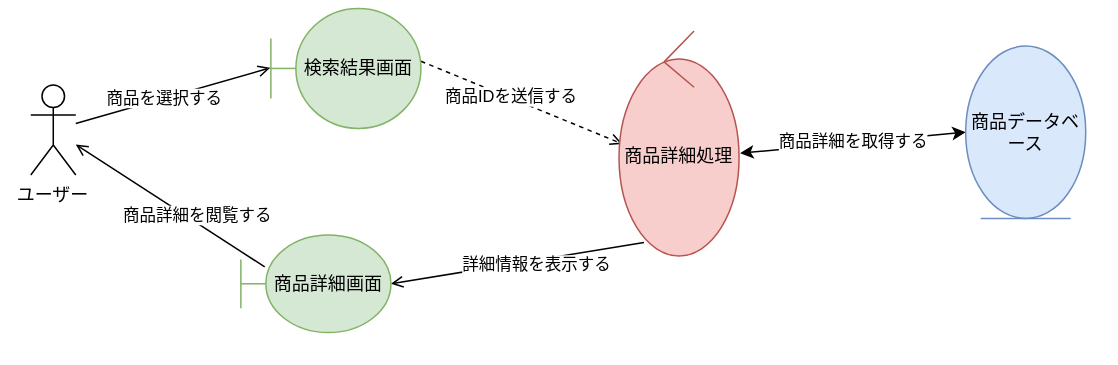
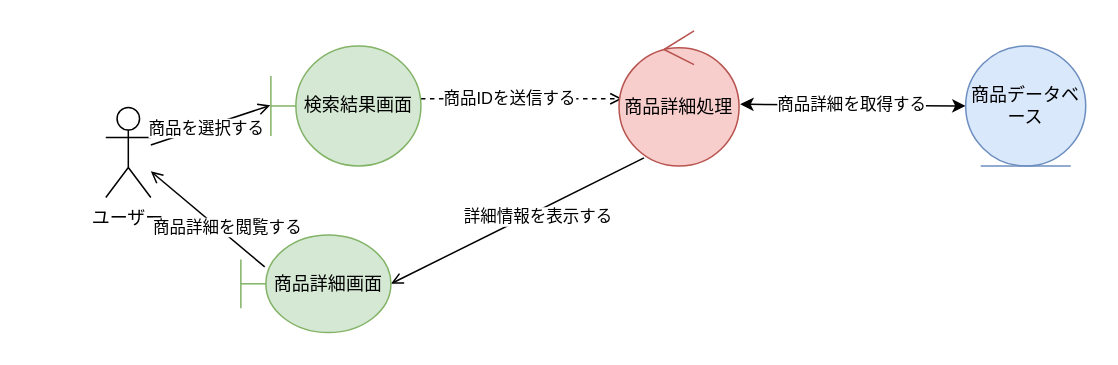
  <mxCell id="0" />
  <mxCell id="1" parent="0" />
- <mxCell id="2" value="ユーザー" style="shape=umlActor;verticalLabelPosition=bottom;verticalAlign=top;" parent="1" vertex="1"><mxGeometry x="20" y="56" width="30" height="60" as="geometry" /></mxCell>
+ <mxCell id="2" value="ユーザー" style="shape=umlActor;verticalLabelPosition=bottom;verticalAlign=top;" parent="1" vertex="1"><mxGeometry x="70" y="71" width="30" height="60" as="geometry" /></mxCell>
  <mxCell id="3" style="endArrow=open;entryX=-0.004;entryY=0.495;entryDx=0;entryDy=0;entryPerimeter=0;" parent="1" source="2" target="13" edge="1"><mxGeometry relative="1" as="geometry"><mxPoint x="180" y="70.153" as="targetPoint" /></mxGeometry></mxCell>
  <mxCell id="4" value="商品を選択する" style="edgeLabel;html=1;align=center;verticalAlign=middle;resizable=0;points=[];" vertex="1" connectable="0" parent="3"><mxGeometry x="-0.099" relative="1" as="geometry"><mxPoint as="offset" /></mxGeometry></mxCell>
  <mxCell id="5" style="endArrow=open;exitX=1;exitY=0.44;exitDx=0;exitDy=0;exitPerimeter=0;entryX=0.028;entryY=0.502;entryDx=0;entryDy=0;entryPerimeter=0;dashed=1;" parent="1" source="13" target="14" edge="1"><mxGeometry relative="1" as="geometry"><mxPoint x="390" y="71" as="sourcePoint" /><mxPoint x="380" y="71" as="targetPoint" /></mxGeometry></mxCell>
  <mxCell id="6" value="商品IDを送信する" style="edgeLabel;html=1;align=center;verticalAlign=middle;resizable=0;points=[];" vertex="1" connectable="0" parent="5"><mxGeometry x="-0.121" y="1" relative="1" as="geometry"><mxPoint as="offset" /></mxGeometry></mxCell>
  <mxCell id="7" style="endArrow=classic;startArrow=classic;exitX=1.009;exitY=0.543;exitDx=0;exitDy=0;exitPerimeter=0;entryX=0;entryY=0.5;entryDx=0;entryDy=0;" parent="1" source="14" target="15" edge="1"><mxGeometry relative="1" as="geometry"><mxPoint x="529.981" y="72.249" as="sourcePoint" /><mxPoint x="580.035" y="74.562" as="targetPoint" /></mxGeometry></mxCell>
  <mxCell id="8" value="商品詳細を取得する" style="edgeLabel;html=1;align=center;verticalAlign=middle;resizable=0;points=[];" vertex="1" connectable="0" parent="7"><mxGeometry x="-0.012" y="1" relative="1" as="geometry"><mxPoint as="offset" /></mxGeometry></mxCell>
  <mxCell id="9" style="endArrow=open;exitX=0.208;exitY=0.94;exitDx=0;exitDy=0;entryX=1;entryY=0.5;entryDx=0;entryDy=0;entryPerimeter=0;exitPerimeter=0;" parent="1" source="14" target="16" edge="1"><mxGeometry relative="1" as="geometry"><mxPoint x="490" y="116" as="sourcePoint" /><mxPoint x="256" y="204.342" as="targetPoint" /></mxGeometry></mxCell>
  <mxCell id="10" value="詳細情報を表示する" style="edgeLabel;html=1;align=center;verticalAlign=middle;resizable=0;points=[];" vertex="1" connectable="0" parent="9"><mxGeometry x="-0.136" y="3" relative="1" as="geometry"><mxPoint as="offset" /></mxGeometry></mxCell>
  <mxCell id="11" style="endArrow=open;exitX=0.159;exitY=0.327;exitDx=0;exitDy=0;exitPerimeter=0;" parent="1" source="16" target="2" edge="1"><mxGeometry relative="1" as="geometry"><mxPoint x="180" y="189.005" as="sourcePoint" /></mxGeometry></mxCell>
  <mxCell id="12" value="商品詳細を閲覧する" style="edgeLabel;html=1;align=center;verticalAlign=middle;resizable=0;points=[];" vertex="1" connectable="0" parent="11"><mxGeometry x="-0.245" y="-4" relative="1" as="geometry"><mxPoint as="offset" /></mxGeometry></mxCell>
- <mxCell id="13" value="検索結果画面" style="shape=umlBoundary;whiteSpace=wrap;html=1;fillColor=#d5e8d4;strokeColor=#82b366;" parent="1" vertex="1"><mxGeometry x="180" y="5" width="100" height="80" as="geometry" /></mxCell>
- <mxCell id="14" value="商品詳細処理" style="ellipse;shape=umlControl;whiteSpace=wrap;html=1;fillColor=#f8cecc;strokeColor=#b85450;" parent="1" vertex="1"><mxGeometry x="412" y="20" width="80" height="150" as="geometry" /></mxCell>
- <mxCell id="15" value="商品データベース" style="ellipse;shape=umlEntity;whiteSpace=wrap;html=1;fillColor=#dae8fc;strokeColor=#6c8ebf;" parent="1" vertex="1"><mxGeometry x="643" y="30" width="80" height="115" as="geometry" /></mxCell>
+ <mxCell id="13" value="検索結果画面" style="shape=umlBoundary;whiteSpace=wrap;html=1;fillColor=#d5e8d4;strokeColor=#82b366;" parent="1" vertex="1"><mxGeometry x="180" y="30" width="100" height="80" as="geometry" /></mxCell>
+ <mxCell id="14" value="商品詳細処理" style="ellipse;shape=umlControl;whiteSpace=wrap;html=1;fillColor=#f8cecc;strokeColor=#b85450;" parent="1" vertex="1"><mxGeometry x="412" y="20" width="80" height="90" as="geometry" /></mxCell>
+ <mxCell id="15" value="商品データベース" style="ellipse;shape=umlEntity;whiteSpace=wrap;html=1;fillColor=#dae8fc;strokeColor=#6c8ebf;" parent="1" vertex="1"><mxGeometry x="643" y="30" width="80" height="80" as="geometry" /></mxCell>
  <mxCell id="16" value="商品詳細画面" style="shape=umlBoundary;whiteSpace=wrap;html=1;fillColor=#d5e8d4;strokeColor=#82b366;" parent="1" vertex="1"><mxGeometry x="160" y="156" width="100" height="65" as="geometry" /></mxCell>
